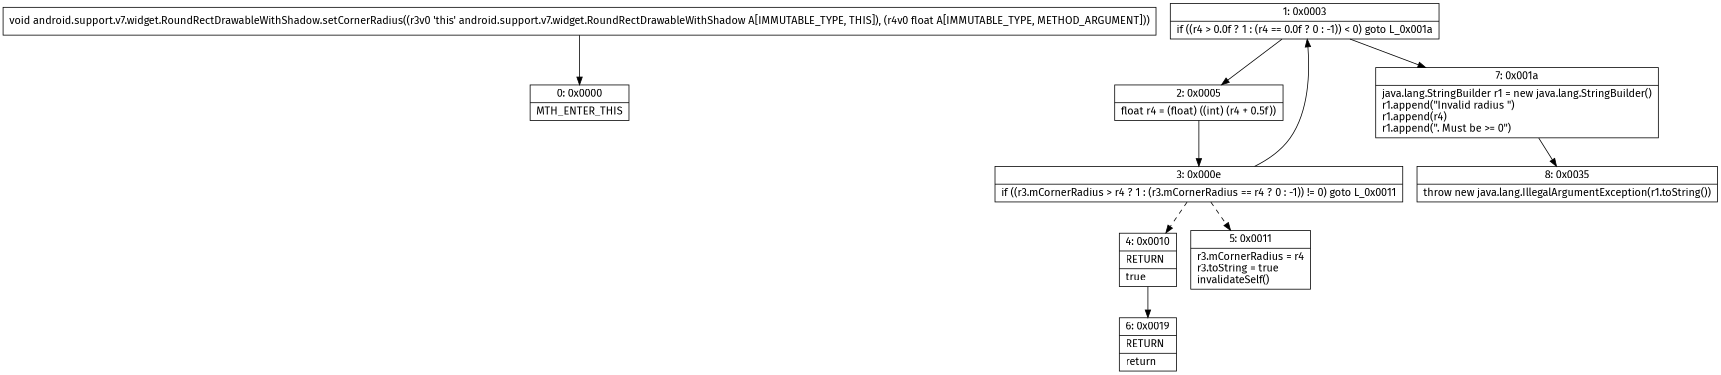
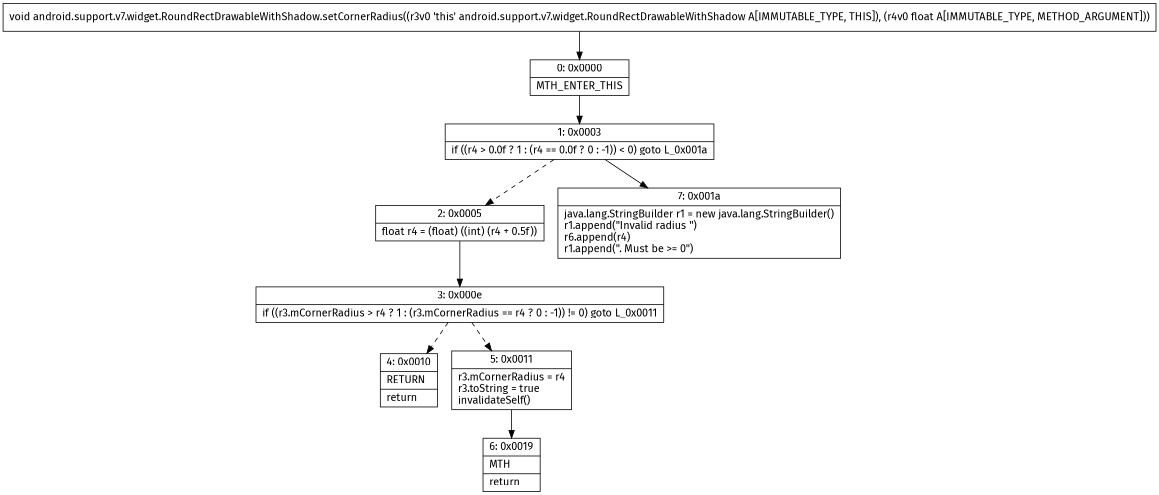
  digraph {
    fontname="Fira Sans"
    node [fontname="Fira Sans" shape=record]
    edge [fontname="Fira Sans"]
    n1 [label="{0\:\ 0x0000|MTH_ENTER_THIS\l}"]
    n2 [label="{1\:\ 0x0003|if ((r4 \> 0.0f ? 1 : (r4 == 0.0f ? 0 : \-1)) \< 0) goto L_0x001a\l}"]
    n3 [label="{2\:\ 0x0005|float r4 = (float) ((int) (r4 + 0.5f))\l}"]
-   n4 [label="{7\:\ 0x001a|java.lang.StringBuilder r1 = new java.lang.StringBuilder()\lr1.append(\"Invalid radius \")\lr1.append(r4)\lr1.append(\". Must be \>= 0\")\l}"]
+   n4 [label="{7\:\ 0x001a|java.lang.StringBuilder r1 = new java.lang.StringBuilder()\lr1.append(\"Invalid radius \")\lr6.append(r4)\lr1.append(\". Must be \>= 0\")\l}"]
    n5 [label="{3\:\ 0x000e|if ((r3.mCornerRadius \> r4 ? 1 : (r3.mCornerRadius == r4 ? 0 : \-1)) != 0) goto L_0x0011\l}"]
-   n6 [label="{8\:\ 0x0035|throw new java.lang.IllegalArgumentException(r1.toString())\l}"]
-   n7 [label="{4\:\ 0x0010|RETURN\l|true\l}"]
+   n7 [label="{4\:\ 0x0010|RETURN\l|return\l}"]
    n8 [label="{5\:\ 0x0011|r3.mCornerRadius = r4\lr3.toString = true\linvalidateSelf()\l}"]
-   n9 [label="{6\:\ 0x0019|RETURN\l|return\l}"]
+   n9 [label="{6\:\ 0x0019|MTH\l|return\l}"]
    n10 [label="{void android.support.v7.widget.RoundRectDrawableWithShadow.setCornerRadius((r3v0 'this' android.support.v7.widget.RoundRectDrawableWithShadow A[IMMUTABLE_TYPE, THIS]), (r4v0 float A[IMMUTABLE_TYPE, METHOD_ARGUMENT])) }"]
-   n5 -> n2
-   n2 -> n3 [style=solid]
+   n1 -> n2
+   n2 -> n3 [style=dashed]
    n2 -> n4
    n3 -> n5
-   n4 -> n6
    n5 -> n7 [style=dashed]
    n5 -> n8 [style=dashed]
-   n7 -> n9
+   n8 -> n9
    n10 -> n1
  }
